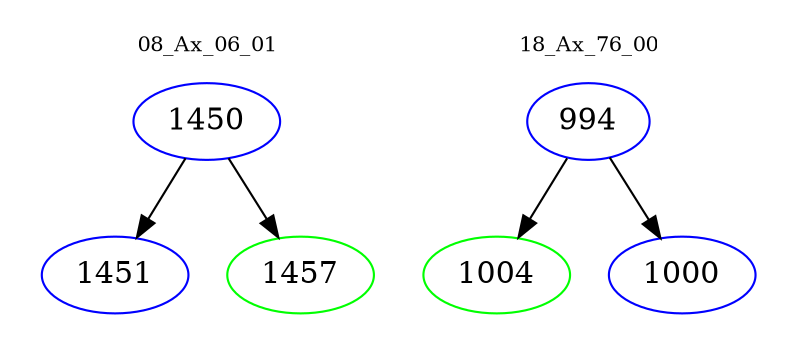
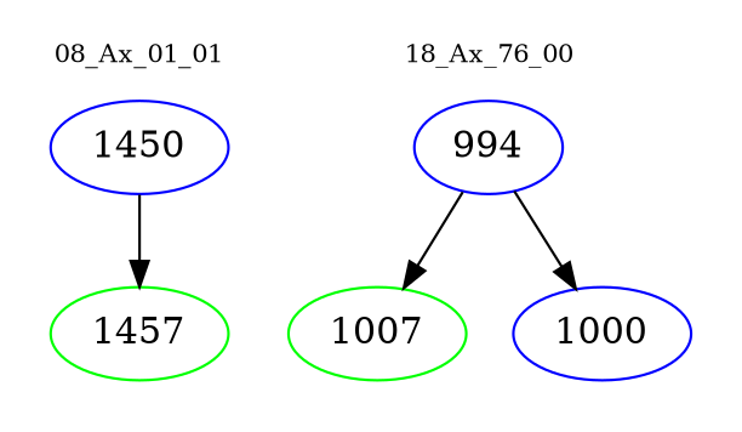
  digraph {
    node [color=blue]
    edge [color=black]
    n1 [label=1450]
-   n2 [label=1451]
    n3 [color=green label=1457]
    n4 [label=994]
-   n5 [color=green label=1004]
+   n5 [color=green label=1007]
    n6 [label=1000]
    subgraph cluster_1 {
      color=white
      fontsize=10
-     label="08_Ax_06_01"
+     label="08_Ax_01_01"
      n1
-     n2
      n3
    }
    subgraph cluster_2 {
      color=white
      fontsize=10
      label="18_Ax_76_00"
      n4
      n5
      n6
    }
-   n1 -> n2
    n1 -> n3
    n4 -> n5
    n4 -> n6
  }
